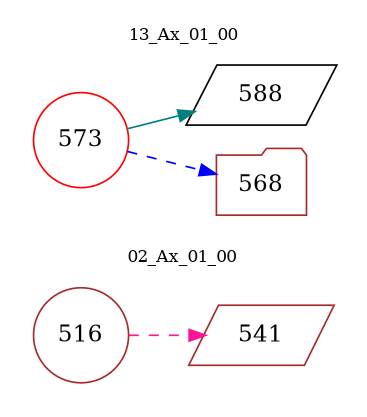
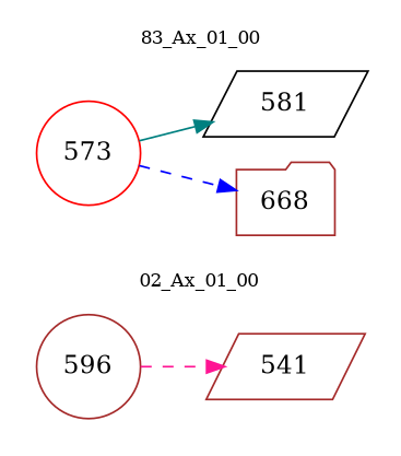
  digraph {
    rankdir=LR
    node [color=brown shape=circle]
    edge [style=dashed]
-   n1 [label=516]
+   n1 [label=596]
    n2 [label=541 shape=parallelogram]
    n3 [color=red label=573]
-   n4 [label=568 shape=folder]
-   n5 [color=black label=588 shape=parallelogram]
+   n4 [label=668 shape=folder]
+   n5 [color=black label=581 shape=parallelogram]
    subgraph cluster_1 {
      color=white
      fontsize=10
      label="02_Ax_01_00"
      n1
      n2
    }
    subgraph cluster_2 {
      color=white
      fontsize=10
-     label="13_Ax_01_00"
+     label="83_Ax_01_00"
      n3
      n4
      n5
    }
    n1 -> n2 [color=deeppink]
    n3 -> n4 [color=blue]
    n3 -> n5 [color=teal style=solid]
  }
